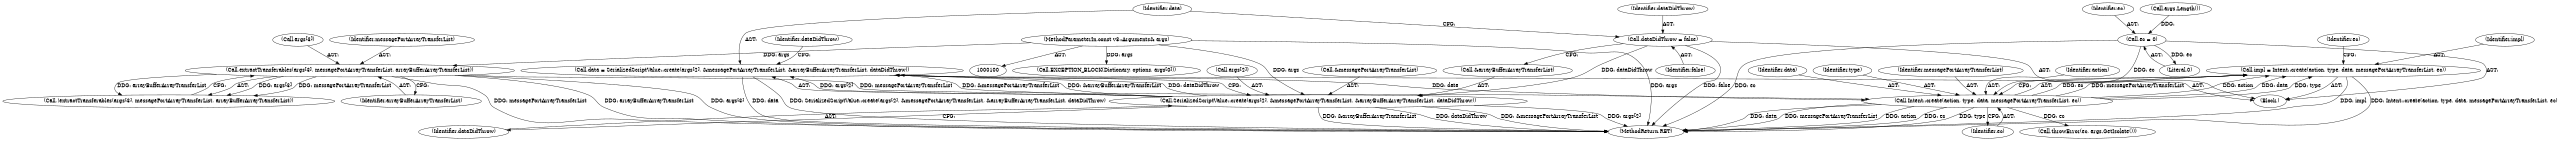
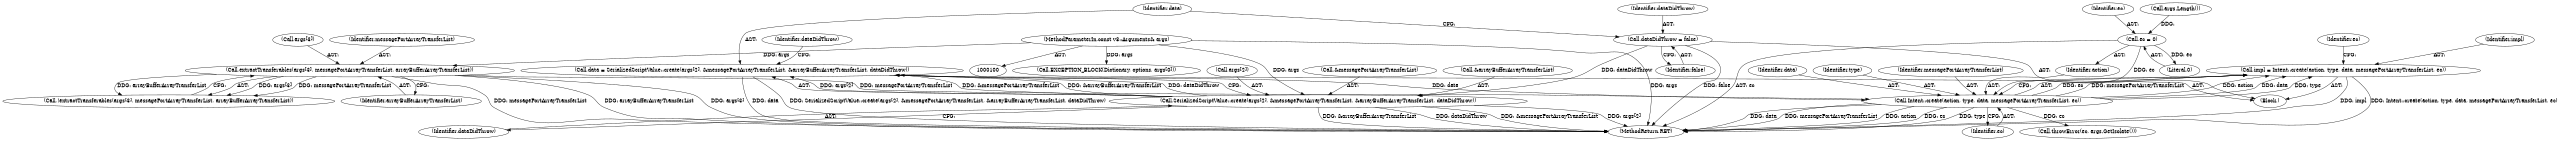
  digraph {
    n1 [label="(Call,impl = Intent::create(action, type, data, messagePortArrayTransferList, ec))"]
    n2 [label="(Call,Intent::create(action, type, data, messagePortArrayTransferList, ec))"]
    n3 [label="(MethodReturn,RET)"]
    n4 [label="(Block,)"]
    n5 [label="(Identifier,ec)"]
    n6 [label="(Call,throwError(ec, args.GetIsolate()))"]
    n7 [label="(Call,data = SerializedScriptValue::create(args[2], &messagePortArrayTransferList, &arrayBufferArrayTransferList, dataDidThrow))"]
    n8 [label="(Call,SerializedScriptValue::create(args[2], &messagePortArrayTransferList, &arrayBufferArrayTransferList, dataDidThrow))"]
    n9 [label="(Identifier,dataDidThrow)"]
    n10 [label="(MethodParameterIn,const v8::Arguments& args)"]
    n11 [label="(Call,extractTransferables(args[3], messagePortArrayTransferList, arrayBufferArrayTransferList))"]
    n12 [label="(Call,EXCEPTION_BLOCK(Dictionary, options, args[0]))"]
    1000100
    n14 [label="(Call,!extractTransferables(args[3], messagePortArrayTransferList, arrayBufferArrayTransferList))"]
    n15 [label="(Identifier,arrayBufferArrayTransferList)"]
    n16 [label="(Call,dataDidThrow = false)"]
    n17 [label="(Identifier,false)"]
    n18 [label="(Call,ec = 0)"]
    n19 [label="(Literal,0)"]
    n20 [label="(Identifier,messagePortArrayTransferList)"]
    n21 [label="(Call,args.Length())"]
    n22 [label="(Identifier,dataDidThrow)"]
    n23 [label="(Identifier,dataDidThrow)"]
    n24 [label="(Identifier,data)"]
    n25 [label="(Call,args[3])"]
    n26 [label="(Identifier,data)"]
    n27 [label="(Identifier,type)"]
    n28 [label="(Call,&arrayBufferArrayTransferList)"]
    n29 [label="(Call,&messagePortArrayTransferList)"]
    n30 [label="(Identifier,impl)"]
    n31 [label="(Identifier,ec)"]
    n32 [label="(Identifier,messagePortArrayTransferList)"]
    n33 [label="(Identifier,ec)"]
    n34 [label="(Identifier,action)"]
    n35 [label="(Call,args[2])"]
    n1 -> n2 [label="CFG: "]
    n1 -> n3 [label="DDG: impl"]
    n1 -> n3 [label="DDG: Intent::create(action, type, data, messagePortArrayTransferList, ec)"]
    n1 -> n4 [label="AST: "]
    n2 -> n1 [label="AST: "]
    n2 -> n1 [label="DDG: ec"]
    n2 -> n1 [label="DDG: messagePortArrayTransferList"]
    n2 -> n1 [label="DDG: action"]
    n2 -> n1 [label="DDG: data"]
    n2 -> n1 [label="DDG: type"]
    n2 -> n3 [label="DDG: data"]
    n2 -> n3 [label="DDG: messagePortArrayTransferList"]
    n2 -> n3 [label="DDG: action"]
    n2 -> n3 [label="DDG: ec"]
    n2 -> n3 [label="DDG: type"]
    n2 -> n5 [label="CFG: "]
    n2 -> n6 [label="DDG: ec"]
    n5 -> n2 [label="AST: "]
    n7 -> n2 [label="DDG: data"]
    n7 -> n3 [label="DDG: data"]
    n7 -> n3 [label="DDG: SerializedScriptValue::create(args[2], &messagePortArrayTransferList, &arrayBufferArrayTransferList, dataDidThrow)"]
    n7 -> n4 [label="AST: "]
    n7 -> n8 [label="CFG: "]
    n8 -> n3 [label="DDG: &arrayBufferArrayTransferList"]
    n8 -> n3 [label="DDG: dataDidThrow"]
    n8 -> n3 [label="DDG: &messagePortArrayTransferList"]
    n8 -> n3 [label="DDG: args[2]"]
    n8 -> n7 [label="AST: "]
    n8 -> n7 [label="DDG: args[2]"]
    n8 -> n7 [label="DDG: &messagePortArrayTransferList"]
    n8 -> n7 [label="DDG: &arrayBufferArrayTransferList"]
    n8 -> n7 [label="DDG: dataDidThrow"]
    n8 -> n9 [label="CFG: "]
    n9 -> n8 [label="AST: "]
    n10 -> n3 [label="DDG: args"]
    n10 -> n8 [label="DDG: args"]
    n10 -> n11 [label="DDG: args"]
    n10 -> n12 [label="DDG: args"]
    n10 -> 1000100 [label="AST: "]
    n11 -> n2 [label="DDG: messagePortArrayTransferList"]
    n11 -> n3 [label="DDG: arrayBufferArrayTransferList"]
    n11 -> n3 [label="DDG: args[3]"]
    n11 -> n3 [label="DDG: messagePortArrayTransferList"]
    n11 -> n14 [label="AST: "]
    n11 -> n14 [label="DDG: args[3]"]
    n11 -> n14 [label="DDG: messagePortArrayTransferList"]
    n11 -> n14 [label="DDG: arrayBufferArrayTransferList"]
    n11 -> n15 [label="CFG: "]
    n14 -> n11 [label="CFG: "]
    n15 -> n11 [label="AST: "]
    n16 -> n3 [label="DDG: false"]
    n16 -> n4 [label="AST: "]
    n16 -> n8 [label="DDG: dataDidThrow"]
-   n16 -> n28 [label="CFG: "]
+   n16 -> n17 [label="CFG: "]
    n17 -> n16 [label="AST: "]
    n18 -> n2 [label="DDG: ec"]
-   n18 -> n3 [label="DDG: ec"]
-   n18 -> n4 [label="AST: "]
+   n18 -> n3 [label="AST: ec"]
+   n18 -> n34 [label="AST: "]
    n18 -> n19 [label="DDG: ec"]
    n19 -> n18 [label="AST: "]
    n20 -> n11 [label="AST: "]
    n21 -> n18 [label="DDG: "]
    n22 -> n7 [label="CFG: "]
    n23 -> n16 [label="AST: "]
    n24 -> n2 [label="AST: "]
    n25 -> n11 [label="AST: "]
    n26 -> n7 [label="AST: "]
    n26 -> n16 [label="CFG: "]
    n27 -> n2 [label="AST: "]
    n28 -> n8 [label="AST: "]
    n29 -> n8 [label="AST: "]
    n30 -> n1 [label="AST: "]
    n31 -> n1 [label="CFG: "]
    n32 -> n2 [label="AST: "]
    n33 -> n18 [label="AST: "]
    n34 -> n2 [label="AST: "]
    n35 -> n8 [label="AST: "]
  }
